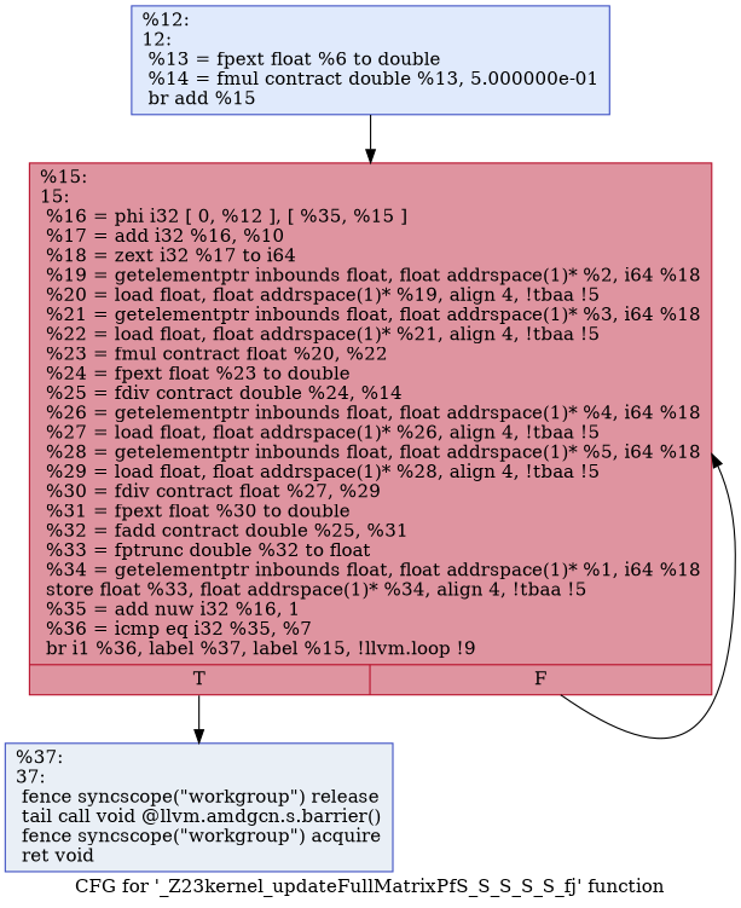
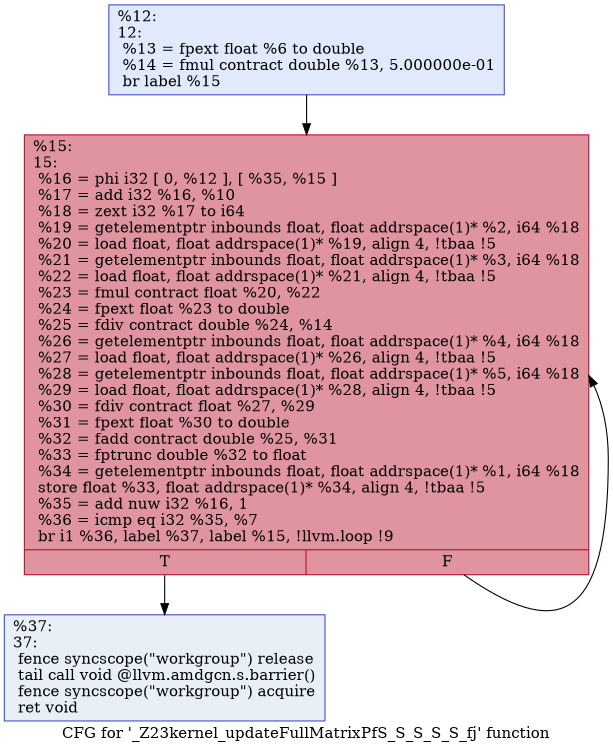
  digraph {
    label="CFG for '_Z23kernel_updateFullMatrixPfS_S_S_S_S_fj' function"
    node [color="#3d50c3ff" shape=record style=filled]
    edge [tailport=s0]
    n1 [fillcolor="#cedaeb70" label="{%37:\l37:                                               \l  fence syncscope(\"workgroup\") release\l  tail call void @llvm.amdgcn.s.barrier()\l  fence syncscope(\"workgroup\") acquire\l  ret void\l}"]
-   n2 [fillcolor="#b9d0f970" label="{%12:\l12:                                               \l  %13 = fpext float %6 to double\l  %14 = fmul contract double %13, 5.000000e-01\l  br add %15\l}"]
+   n2 [fillcolor="#b9d0f970" label="{%12:\l12:                                               \l  %13 = fpext float %6 to double\l  %14 = fmul contract double %13, 5.000000e-01\l  br label %15\l}"]
    n3 [color="#b70d28ff" fillcolor="#b70d2870" label="{%15:\l15:                                               \l  %16 = phi i32 [ 0, %12 ], [ %35, %15 ]\l  %17 = add i32 %16, %10\l  %18 = zext i32 %17 to i64\l  %19 = getelementptr inbounds float, float addrspace(1)* %2, i64 %18\l  %20 = load float, float addrspace(1)* %19, align 4, !tbaa !5\l  %21 = getelementptr inbounds float, float addrspace(1)* %3, i64 %18\l  %22 = load float, float addrspace(1)* %21, align 4, !tbaa !5\l  %23 = fmul contract float %20, %22\l  %24 = fpext float %23 to double\l  %25 = fdiv contract double %24, %14\l  %26 = getelementptr inbounds float, float addrspace(1)* %4, i64 %18\l  %27 = load float, float addrspace(1)* %26, align 4, !tbaa !5\l  %28 = getelementptr inbounds float, float addrspace(1)* %5, i64 %18\l  %29 = load float, float addrspace(1)* %28, align 4, !tbaa !5\l  %30 = fdiv contract float %27, %29\l  %31 = fpext float %30 to double\l  %32 = fadd contract double %25, %31\l  %33 = fptrunc double %32 to float\l  %34 = getelementptr inbounds float, float addrspace(1)* %1, i64 %18\l  store float %33, float addrspace(1)* %34, align 4, !tbaa !5\l  %35 = add nuw i32 %16, 1\l  %36 = icmp eq i32 %35, %7\l  br i1 %36, label %37, label %15, !llvm.loop !9\l|{<s0>T|<s1>F}}"]
    n2 -> n3
    n3 -> n1
    n3 -> n3 [tailport=s1]
  }
